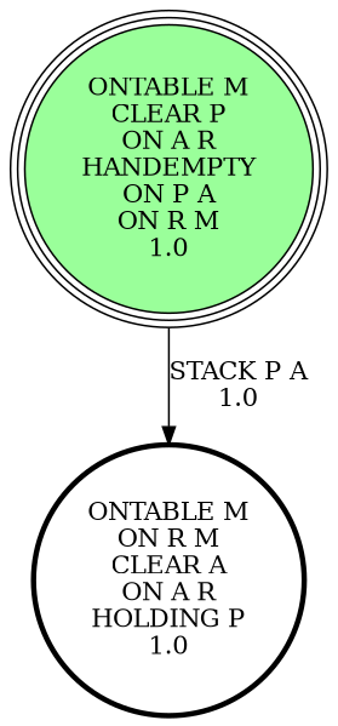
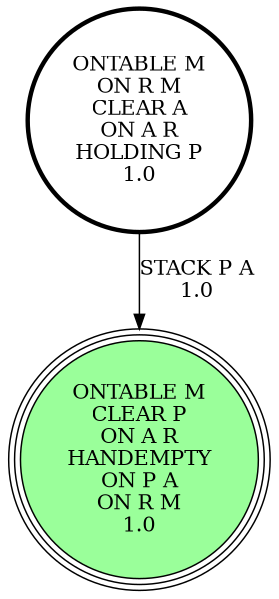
  digraph {
    node [shape=circle]
    "ONTABLE M\nON R M\nCLEAR A\nON A R\nHOLDING P\n1.0\n" [penwidth=3]
    "ONTABLE M\nCLEAR P\nON A R\nHANDEMPTY\nON P A\nON R M\n1.0\n" [fillcolor=palegreen1 peripheries=3 style=filled]
-   "ONTABLE M\nCLEAR P\nON A R\nHANDEMPTY\nON P A\nON R M\n1.0\n" -> "ONTABLE M\nON R M\nCLEAR A\nON A R\nHOLDING P\n1.0\n" [label="STACK P A\n1.0\n"]
+   "ONTABLE M\nON R M\nCLEAR A\nON A R\nHOLDING P\n1.0\n" -> "ONTABLE M\nCLEAR P\nON A R\nHANDEMPTY\nON P A\nON R M\n1.0\n" [label="STACK P A\n1.0\n"]
  }
